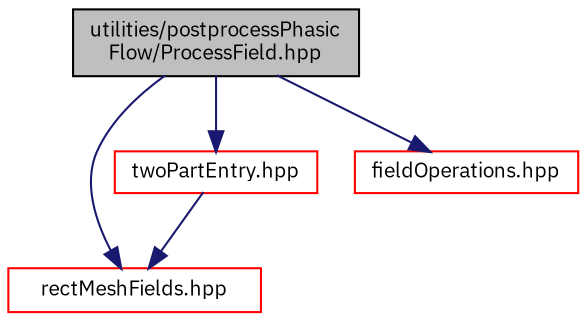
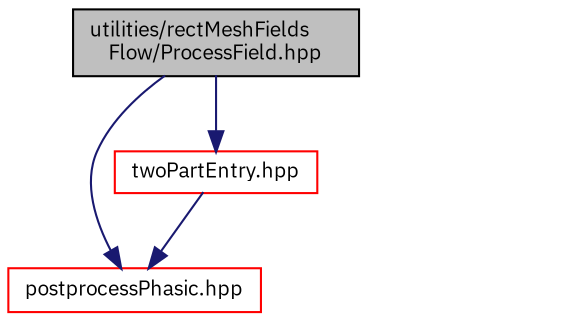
  digraph {
    fontname="IBM Plex Sans"
    node [color=red fillcolor=white fontname="IBM Plex Sans" fontsize=10 shape=record style=filled]
    edge [color=midnightblue fontname="IBM Plex Sans" fontsize=10 labelfontname=Helvetica labelfontsize=10 style=solid]
-   n1 [color=black fillcolor=grey75 fontcolor=black height=0.2 label="utilities/postprocessPhasic\lFlow/ProcessField.hpp" width=0.4]
-   n2 [height=0.2 label="rectMeshFields.hpp" width=0.4]
+   n1 [color=black fillcolor=grey75 fontcolor=black height=0.2 label="utilities/rectMeshFields\lFlow/ProcessField.hpp" width=0.4]
+   n2 [height=0.2 label="postprocessPhasic.hpp" width=0.4]
    n3 [height=0.2 label="twoPartEntry.hpp" width=0.4]
-   n4 [height=0.2 label="fieldOperations.hpp" width=0.4]
    n1 -> n2
    n1 -> n3
-   n1 -> n4
    n3 -> n2
  }
